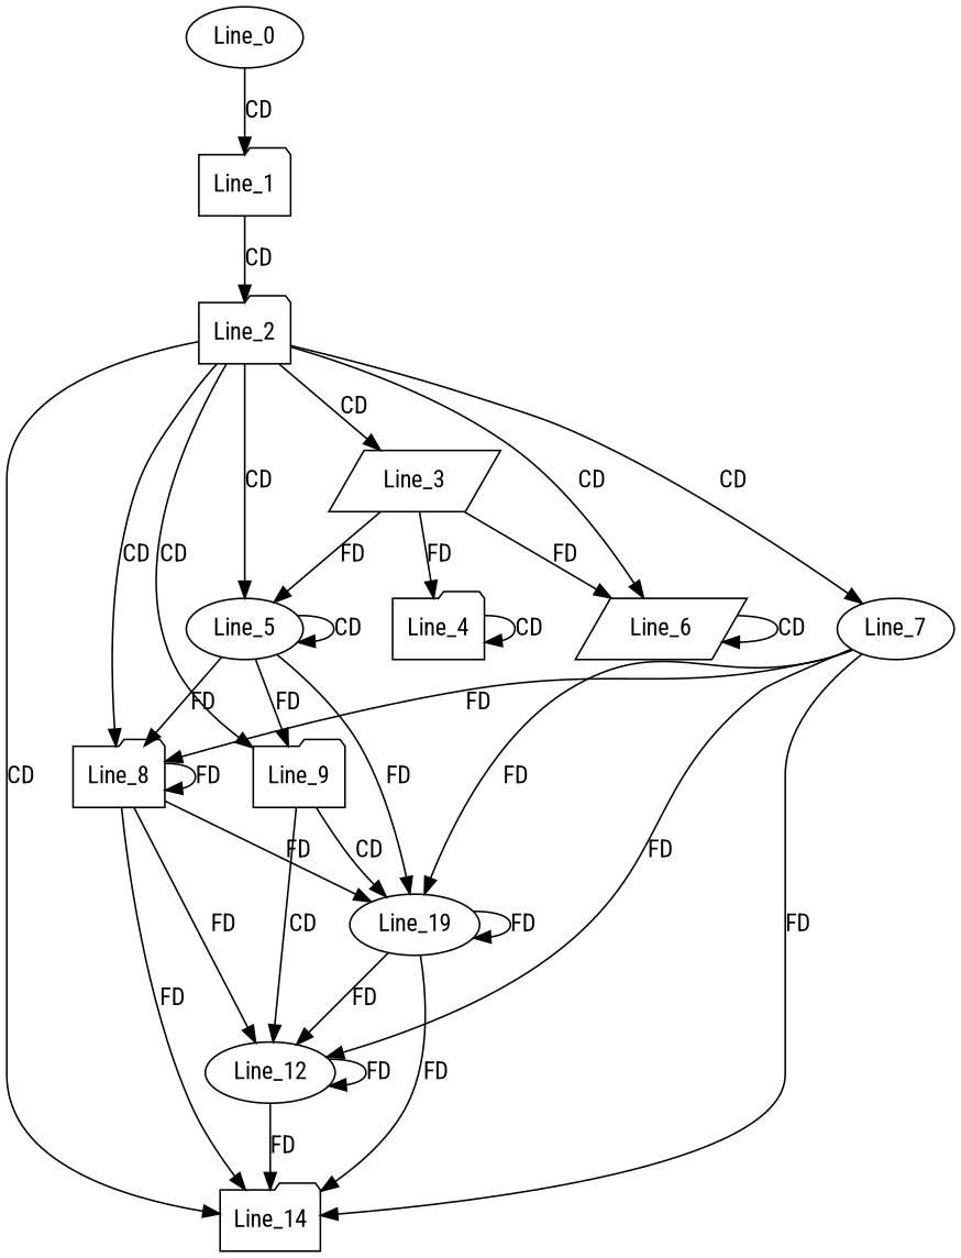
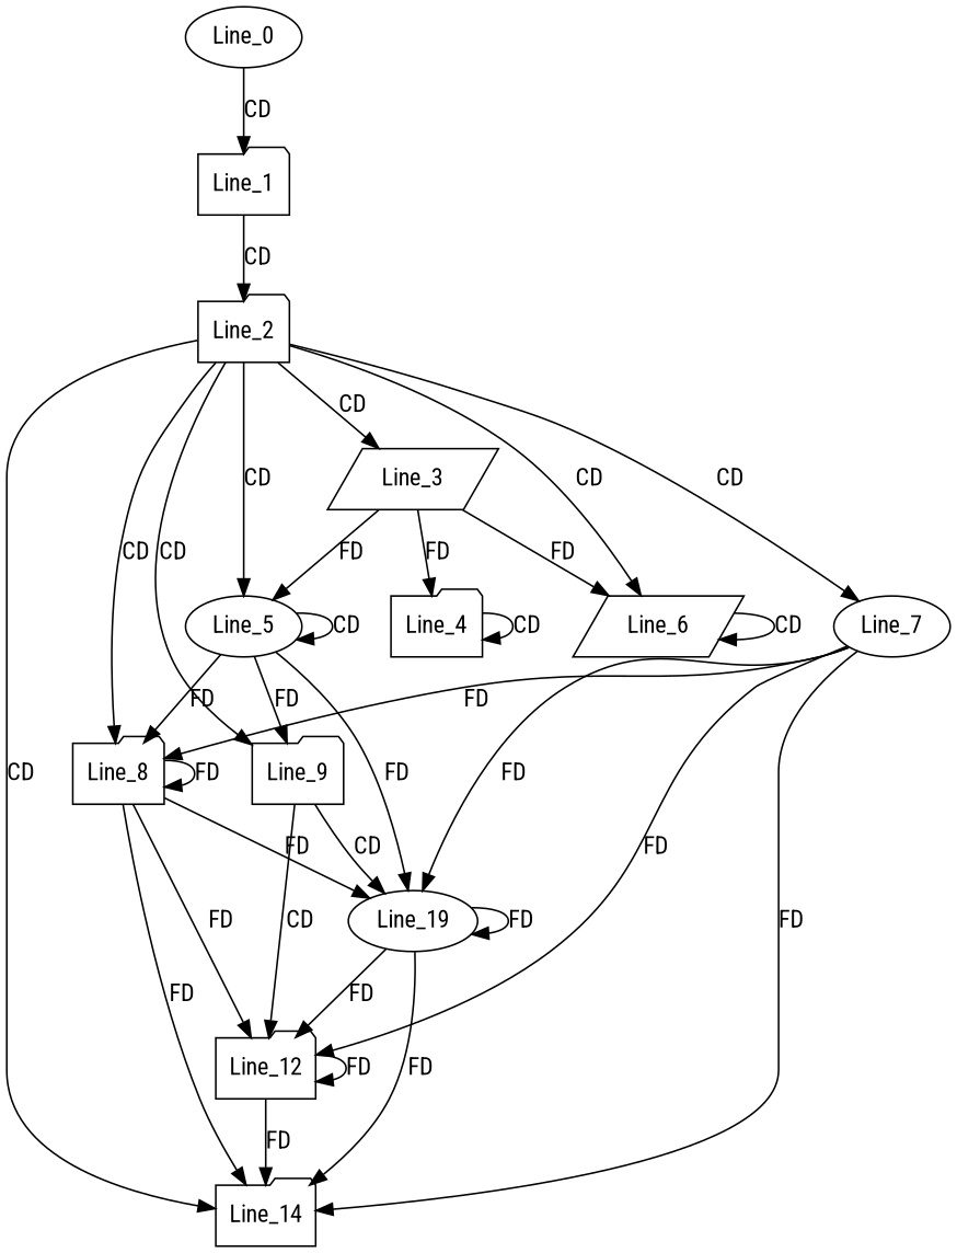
  digraph {
    fontname="Roboto Condensed"
    node [fontname="Roboto Condensed" shape=folder]
    edge [fontname="Roboto Condensed"]
    Line_0 [shape=ellipse]
    Line_1
    Line_2
    Line_3 [shape=parallelogram]
    Line_5 [shape=ellipse]
    Line_6 [shape=parallelogram]
    Line_7 [shape=ellipse]
    Line_8
    Line_9
    Line_14
    Line_4
    n12 [label=Line_19 shape=ellipse]
-   Line_12 [shape=ellipse]
+   Line_12
    Line_0 -> Line_1 [label=CD]
    Line_1 -> Line_2 [label=CD]
    Line_2 -> Line_3 [label=CD]
    Line_2 -> Line_5 [label=CD]
    Line_2 -> Line_6 [label=CD]
    Line_2 -> Line_7 [label=CD]
    Line_2 -> Line_8 [label=CD]
    Line_2 -> Line_9 [label=CD]
    Line_2 -> Line_14 [label=CD]
    Line_3 -> Line_5 [label=FD]
    Line_3 -> Line_6 [label=FD]
    Line_3 -> Line_4 [label=FD]
    Line_5 -> Line_5 [label=CD]
    Line_5 -> Line_8 [label=FD]
    Line_5 -> Line_9 [label=FD]
    Line_5 -> n12 [label=FD]
    Line_6 -> Line_6 [label=CD]
    Line_7 -> Line_8 [label=FD]
    Line_7 -> Line_14 [label=FD]
    Line_7 -> n12 [label=FD]
    Line_7 -> Line_12 [label=FD]
    Line_8 -> Line_8 [label=FD]
    Line_8 -> Line_14 [label=FD]
    Line_8 -> n12 [label=FD]
    Line_8 -> Line_12 [label=FD]
    Line_9 -> n12 [label=CD]
    Line_9 -> Line_12 [label=CD]
    Line_4 -> Line_4 [label=CD]
    n12 -> Line_14 [label=FD]
    n12 -> n12 [label=FD]
    n12 -> Line_12 [label=FD]
    Line_12 -> Line_14 [label=FD]
    Line_12 -> Line_12 [label=FD]
  }
